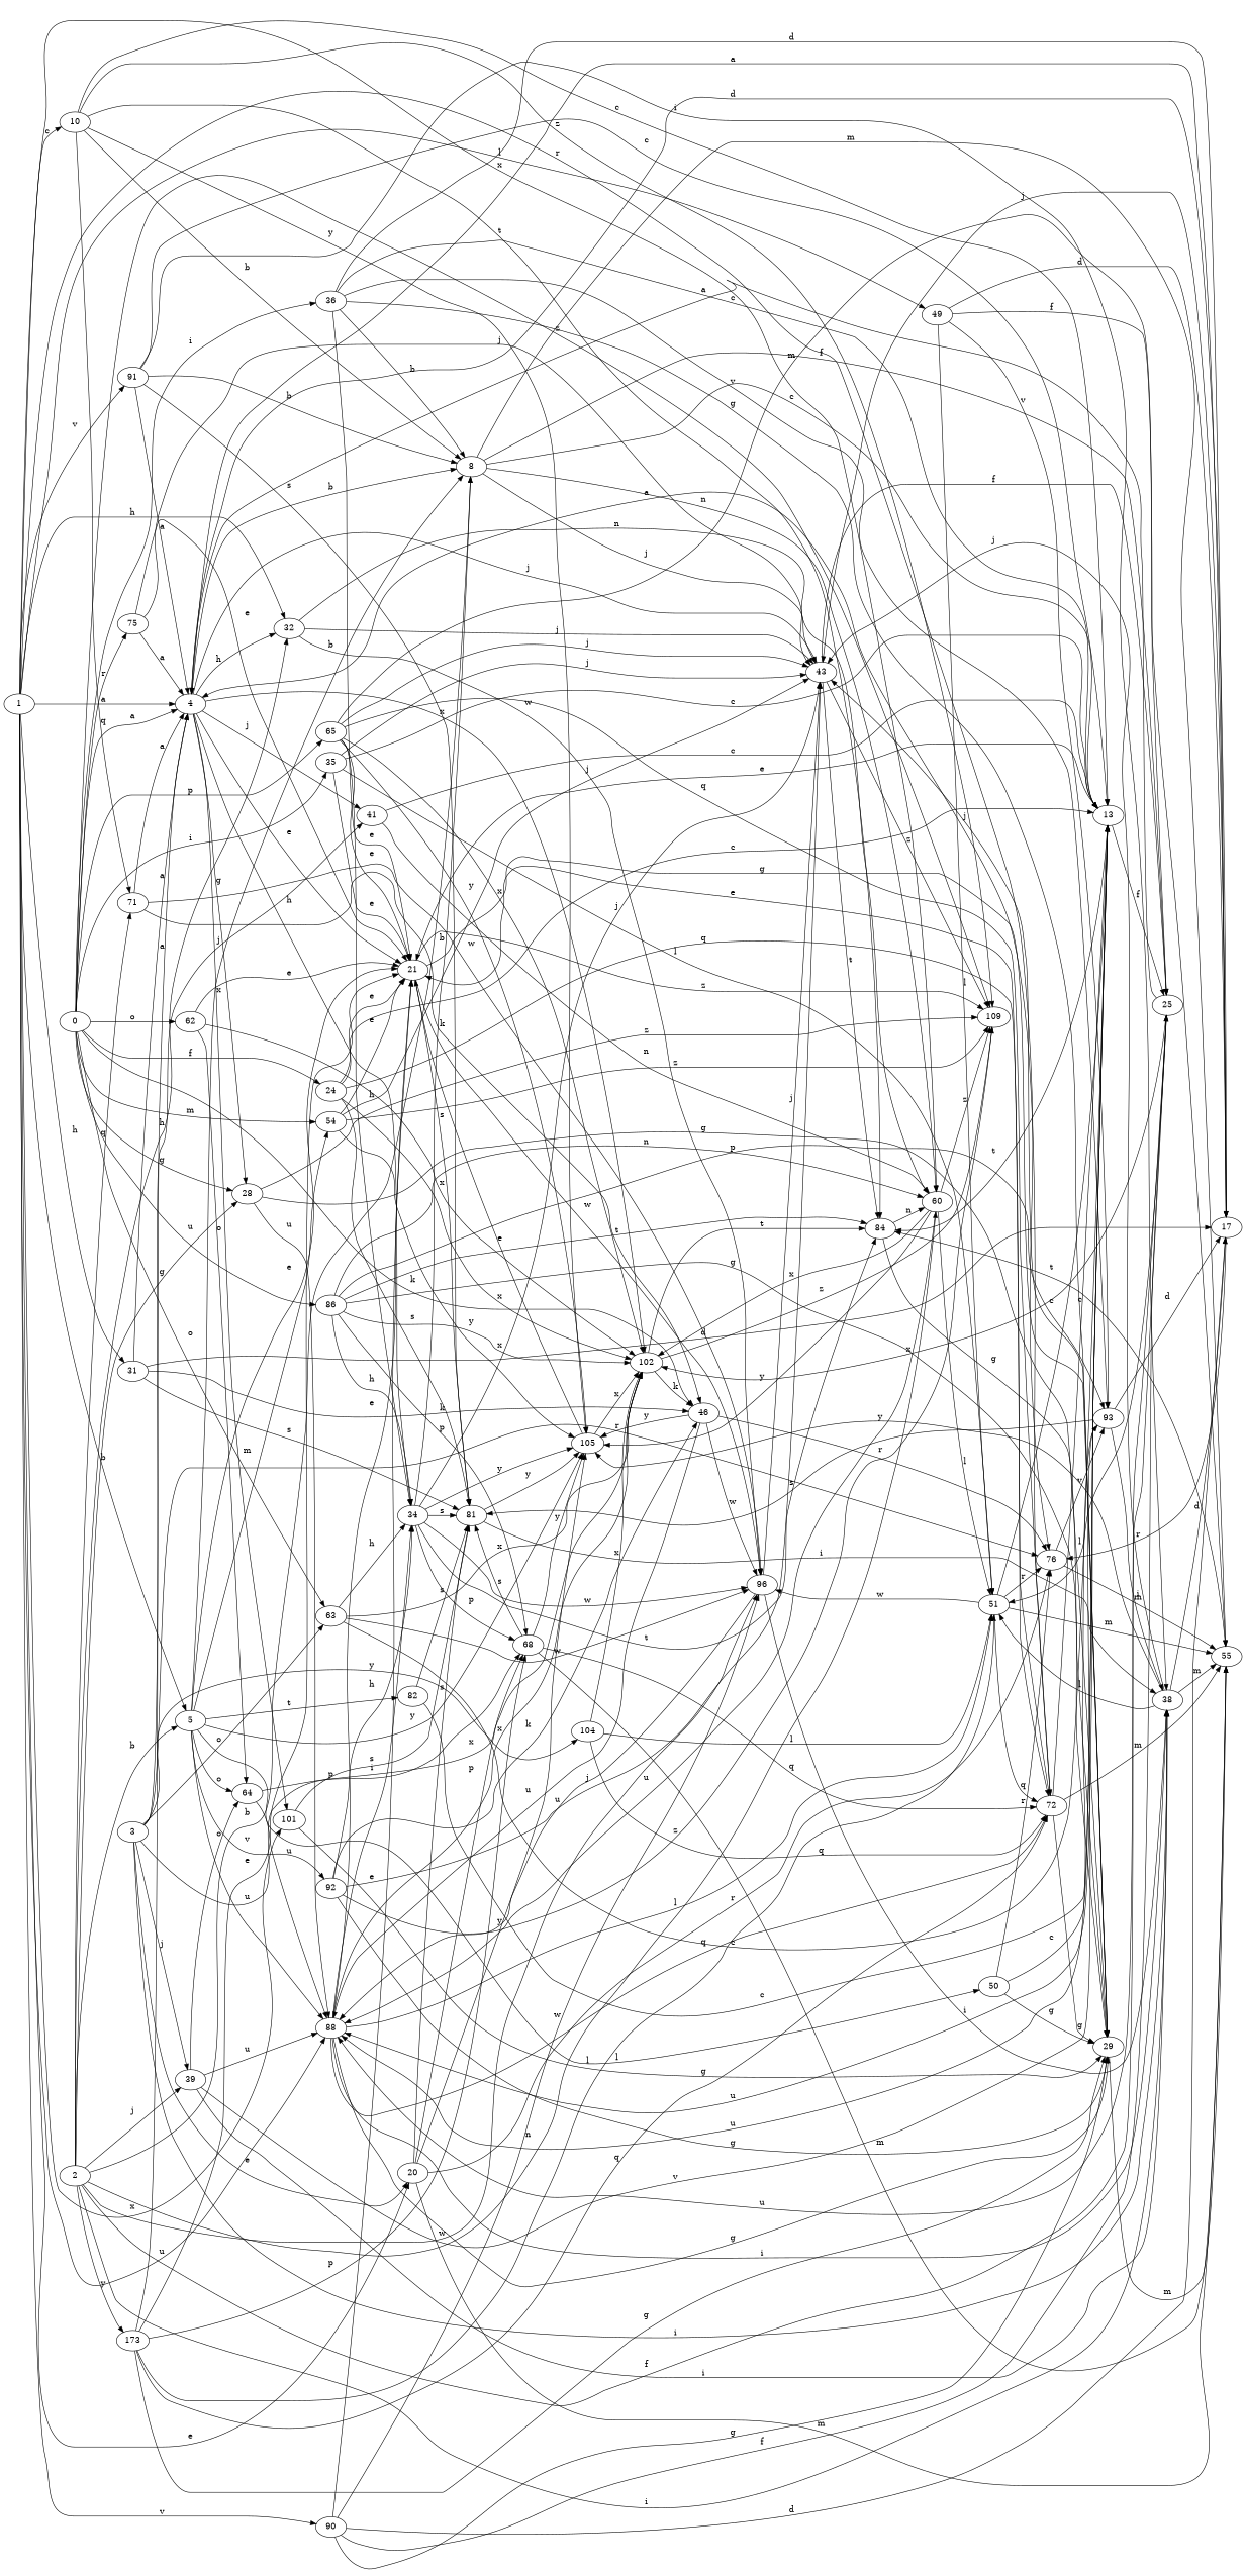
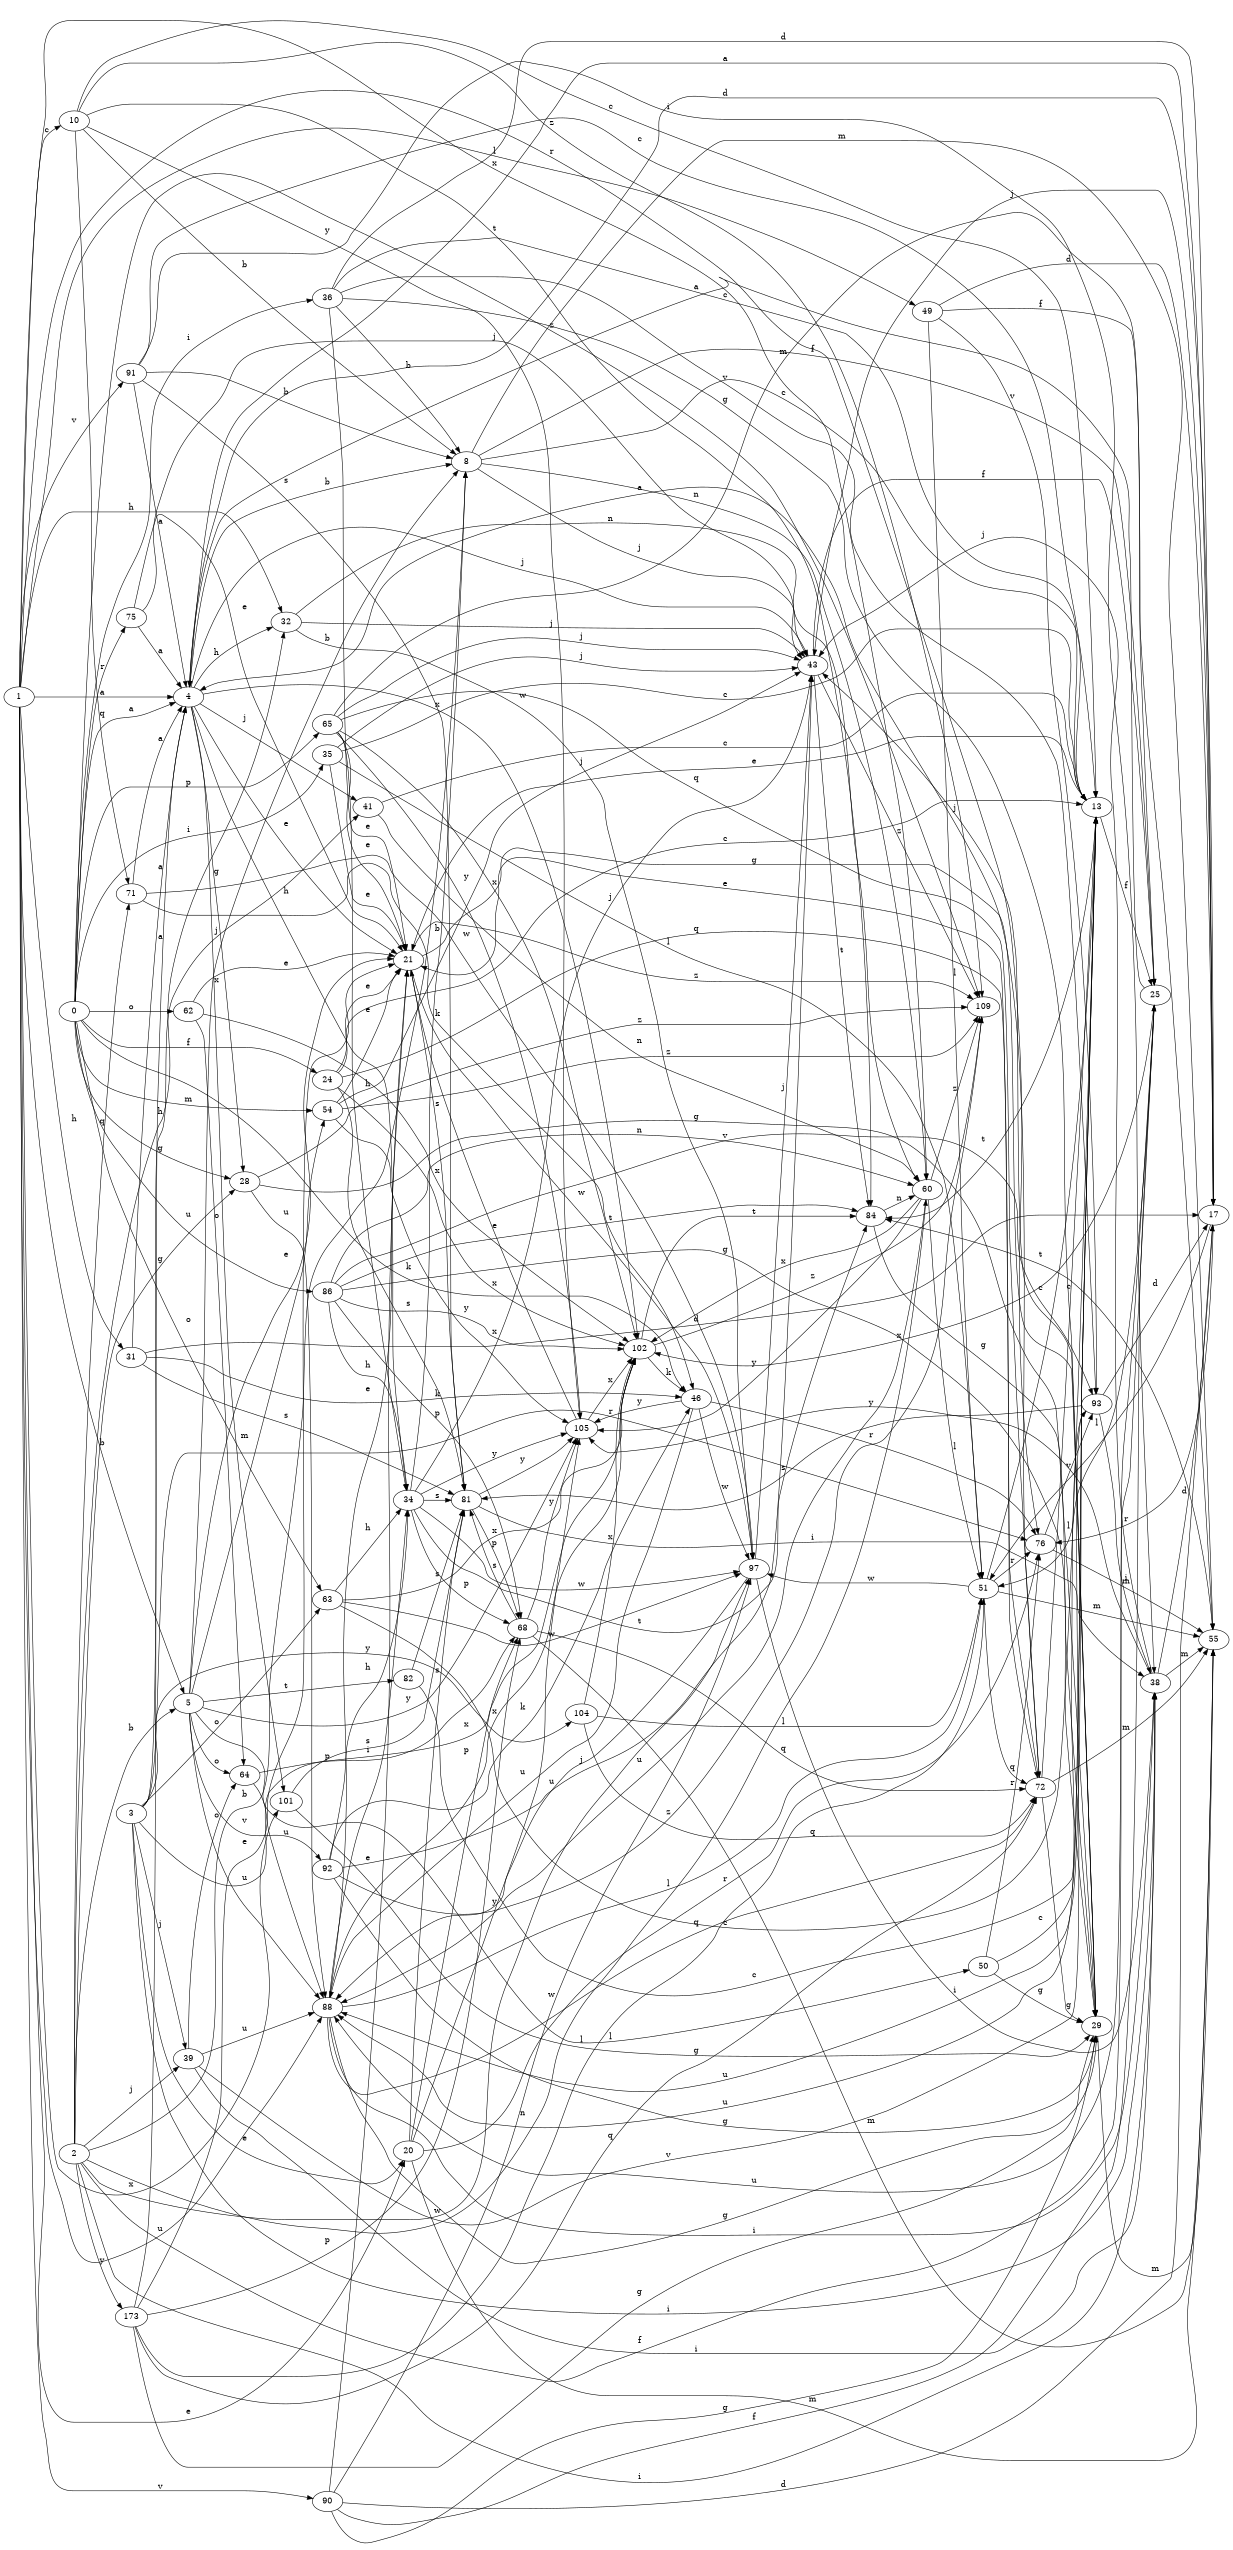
  strict digraph {
    rankdir=LR
    0
    4
    24
    28
    35
    36
    46
    54
    62
    63
    65
    75
    86
    109
    32
    101
    8
    41
    17
    21
    34
    43
    102
    81
    13
    72
    88
    29
    51
    93
    76
-   97 [label=96]
+   97
    105
    64
    55
    60
    68
    84
    1
    5
    10
    20
    31
    49
    90
    91
    50
    82
    92
    71
    25
    38
    2
    39
    n55 [label=173]
    3
    104
    0 -> 4 [label=a]
    0 -> 24 [label=f]
    0 -> 28 [label=g]
    0 -> 35 [label=i]
    0 -> 36 [label=i]
    0 -> 46 [label=k]
    0 -> 54 [label=m]
    0 -> 62 [label=o]
    0 -> 63 [label=o]
    0 -> 65 [label=p]
    0 -> 75 [label=r]
    0 -> 86 [label=u]
    0 -> 109 [label=z]
    4 -> 28 [label=g]
    4 -> 32 [label=h]
    4 -> 101 [label=x]
    4 -> 8 [label=b]
    4 -> 41 [label=j]
    4 -> 17 [label=d]
    4 -> 21 [label=e]
    4 -> 34 [label=h]
    4 -> 43 [label=j]
    4 -> 102 [label=x]
    24 -> 21 [label=e]
    24 -> 102 [label=x]
    24 -> 81 [label=s]
    24 -> 13 [label=c]
    24 -> 72 [label=q]
    28 -> 109 [label=z]
    28 -> 88 [label=u]
    28 -> 29 [label=g]
    35 -> 21 [label=e]
    35 -> 43 [label=j]
    35 -> 13 [label=c]
    35 -> 51 [label=l]
    36 -> 8 [label=b]
    36 -> 17 [label=d]
    36 -> 21 [label=e]
    36 -> 13 [label=c]
    36 -> 29 [label=g]
    36 -> 93 [label=v]
    46 -> 88 [label=u]
    46 -> 76 [label=r]
    46 -> 97 [label=w]
    46 -> 105 [label=y]
    54 -> 109 [label=z]
    54 -> 21 [label=e]
    54 -> 43 [label=j]
    54 -> 105 [label=y]
    62 -> 21 [label=e]
    62 -> 102 [label=x]
    62 -> 64 [label=o]
    63 -> 34 [label=h]
    63 -> 102 [label=x]
    63 -> 13 [label=c]
    63 -> 97 [label=w]
    65 -> 21 [label=e]
    65 -> 34 [label=h]
    65 -> 43 [label=j]
    65 -> 102 [label=x]
    65 -> 72 [label=q]
    65 -> 105 [label=y]
    65 -> 55 [label=m]
    75 -> 4 [label=a]
    75 -> 21 [label=e]
    75 -> 43 [label=j]
    86 -> 34 [label=h]
    86 -> 102 [label=x]
    86 -> 29 [label=g]
-   86 -> 93 [label=p]
+   86 -> 93 [label=v]
    86 -> 60 [label=n]
    86 -> 68 [label=p]
    86 -> 84 [label=t]
    32 -> 43 [label=j]
    32 -> 97 [label=w]
    32 -> 60 [label=n]
    101 -> 81 [label=s]
    101 -> 29 [label=g]
    8 -> 43 [label=j]
    8 -> 13 [label=c]
    8 -> 55 [label=m]
    8 -> 60 [label=n]
    8 -> 25 [label=f]
    41 -> 13 [label=c]
    41 -> 60 [label=n]
    17 -> 4 [label=a]
    17 -> 43 [label=j]
-   38 -> 51 [label=l]
+   17 -> 51 [label=l]
    17 -> 76 [label=r]
    21 -> 109 [label=z]
    21 -> 81 [label=s]
    21 -> 29 [label=g]
    21 -> 97 [label=w]
    34 -> 8 [label=b]
    34 -> 43 [label=j]
    34 -> 81 [label=s]
    34 -> 97 [label=w]
    34 -> 105 [label=y]
    34 -> 68 [label=p]
    34 -> 84 [label=t]
    43 -> 109 [label=z]
    43 -> 84 [label=t]
    43 -> 25 [label=f]
    102 -> 46 [label=k]
    102 -> 109 [label=z]
    102 -> 84 [label=t]
    81 -> 105 [label=y]
+   81 -> 68 [label=p]
    81 -> 38 [label=i]
    13 -> 21 [label=e]
    13 -> 88 [label=u]
    13 -> 84 [label=t]
    13 -> 25 [label=f]
    72 -> 4 [label=a]
    72 -> 21 [label=e]
    72 -> 13 [label=c]
    72 -> 29 [label=g]
    72 -> 55 [label=m]
    88 -> 21 [label=e]
    88 -> 34 [label=i]
    88 -> 102 [label=x]
    88 -> 72 [label=q]
    88 -> 29 [label=g]
    88 -> 51 [label=l]
    88 -> 38 [label=i]
    29 -> 43 [label=j]
    29 -> 55 [label=m]
    51 -> 13 [label=c]
    51 -> 72 [label=q]
    51 -> 76 [label=r]
    51 -> 97 [label=w]
    51 -> 55 [label=m]
    93 -> 17 [label=d]
    93 -> 81 [label=s]
    93 -> 88 [label=u]
    93 -> 38 [label=i]
    76 -> 93 [label=v]
    76 -> 55 [label=m]
    97 -> 43 [label=j]
    97 -> 88 [label=u]
    97 -> 38 [label=i]
    105 -> 21 [label=e]
    105 -> 102 [label=x]
    64 -> 102 [label=x]
    64 -> 88 [label=u]
    55 -> 84 [label=t]
    60 -> 109 [label=z]
    60 -> 102 [label=x]
    60 -> 88 [label=u]
    60 -> 51 [label=l]
    60 -> 105 [label=y]
    68 -> 81 [label=s]
    68 -> 72 [label=q]
    68 -> 105 [label=y]
    68 -> 55 [label=m]
    84 -> 29 [label=g]
    84 -> 60 [label=n]
    1 -> 4 [label=a]
    1 -> 32 [label=h]
    1 -> 101 [label=x]
    1 -> 88 [label=u]
    1 -> 76 [label=r]
    1 -> 60 [label=x]
    1 -> 5 [label=b]
    1 -> 10 [label=c]
    1 -> 20 [label=e]
    1 -> 31 [label=h]
    1 -> 49 [label=l]
    1 -> 90 [label=v]
    1 -> 91 [label=v]
    5 -> 54 [label=m]
    5 -> 8 [label=b]
    5 -> 21 [label=e]
    5 -> 88 [label=u]
    5 -> 105 [label=y]
    5 -> 64 [label=o]
    5 -> 50 [label=l]
    5 -> 82 [label=t]
    5 -> 92 [label=v]
    10 -> 109 [label=z]
    10 -> 8 [label=b]
    10 -> 13 [label=c]
    10 -> 105 [label=y]
    10 -> 84 [label=t]
    10 -> 71 [label=q]
    20 -> 81 [label=s]
    20 -> 76 [label=r]
    20 -> 105 [label=y]
    20 -> 55 [label=m]
    20 -> 68 [label=p]
    31 -> 4 [label=a]
    31 -> 46 [label=k]
    31 -> 17 [label=d]
    31 -> 81 [label=s]
    49 -> 17 [label=d]
    49 -> 51 [label=l]
    49 -> 93 [label=v]
    49 -> 25 [label=f]
    90 -> 17 [label=d]
    90 -> 21 [label=e]
    90 -> 29 [label=g]
    90 -> 97 [label=w]
    90 -> 25 [label=f]
    91 -> 4 [label=a]
    91 -> 8 [label=b]
    91 -> 81 [label=s]
    91 -> 13 [label=c]
    91 -> 38 [label=i]
    50 -> 13 [label=c]
    50 -> 29 [label=g]
    50 -> 76 [label=r]
    82 -> 81 [label=s]
    82 -> 13 [label=c]
    92 -> 46 [label=k]
    92 -> 109 [label=z]
    92 -> 34 [label=h]
    92 -> 43 [label=j]
    92 -> 29 [label=g]
    71 -> 4 [label=a]
    71 -> 46 [label=k]
    71 -> 97 [label=w]
    25 -> 4 [label=a]
    25 -> 102 [label=x]
    25 -> 88 [label=u]
    25 -> 51 [label=l]
    38 -> 17 [label=d]
    38 -> 43 [label=j]
    38 -> 105 [label=y]
    38 -> 55 [label=m]
    2 -> 28 [label=g]
    2 -> 32 [label=h]
    2 -> 8 [label=b]
    2 -> 97 [label=w]
    2 -> 60 [label=n]
    2 -> 5 [label=b]
    2 -> 71 [label=q]
    2 -> 25 [label=f]
    2 -> 38 [label=i]
    2 -> 39 [label=j]
    2 -> n55 [label=y]
    39 -> 88 [label=u]
    39 -> 93 [label=v]
    39 -> 64 [label=o]
    39 -> 38 [label=i]
    n55 -> 4 [label=a]
    n55 -> 21 [label=e]
    n55 -> 72 [label=q]
    n55 -> 29 [label=g]
    n55 -> 51 [label=l]
    n55 -> 68 [label=p]
    3 -> 63 [label=o]
    3 -> 41 [label=j]
    3 -> 76 [label=r]
    3 -> 68 [label=p]
    3 -> 20 [label=e]
    3 -> 38 [label=i]
    3 -> 39 [label=j]
    3 -> 104 [label=y]
    104 -> 102 [label=x]
    104 -> 72 [label=q]
    104 -> 51 [label=l]
  }
